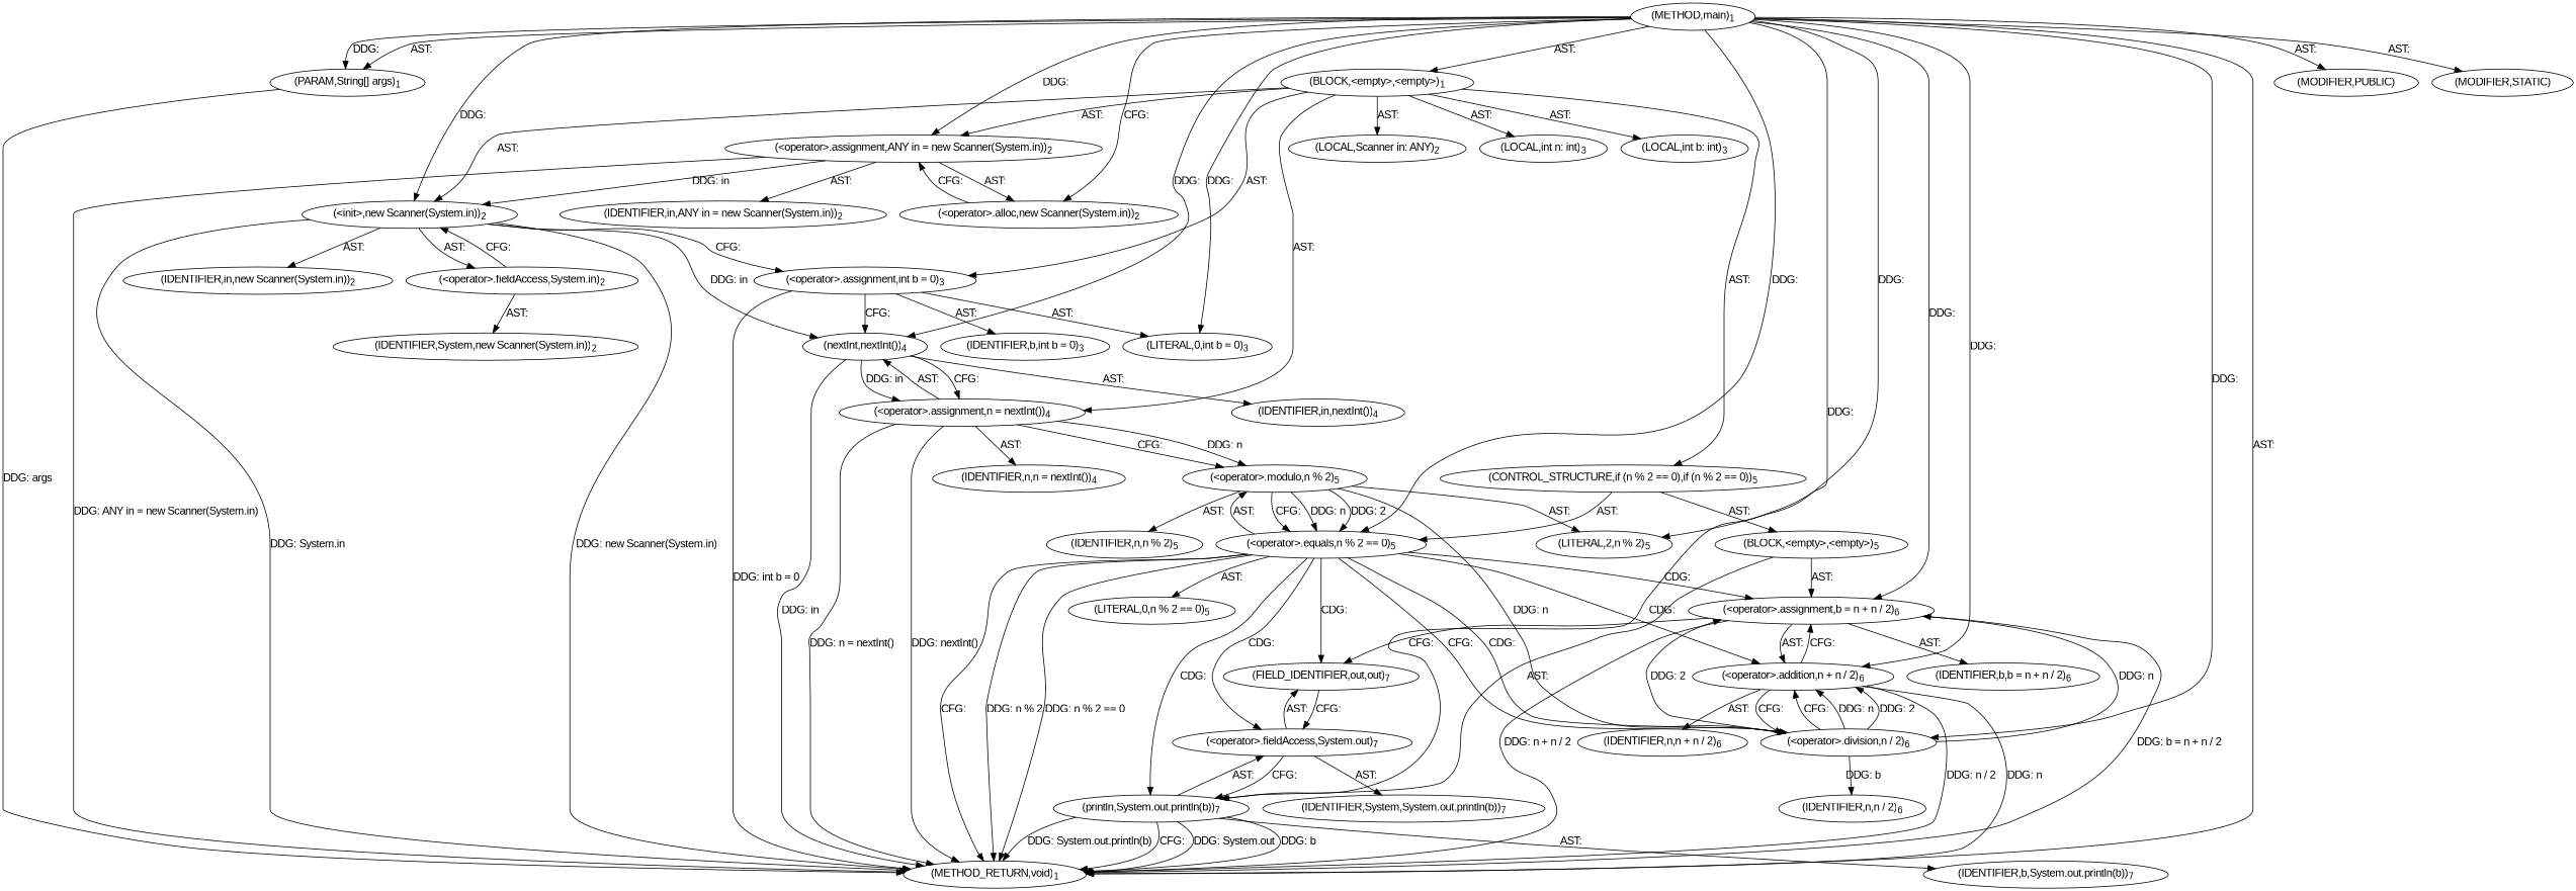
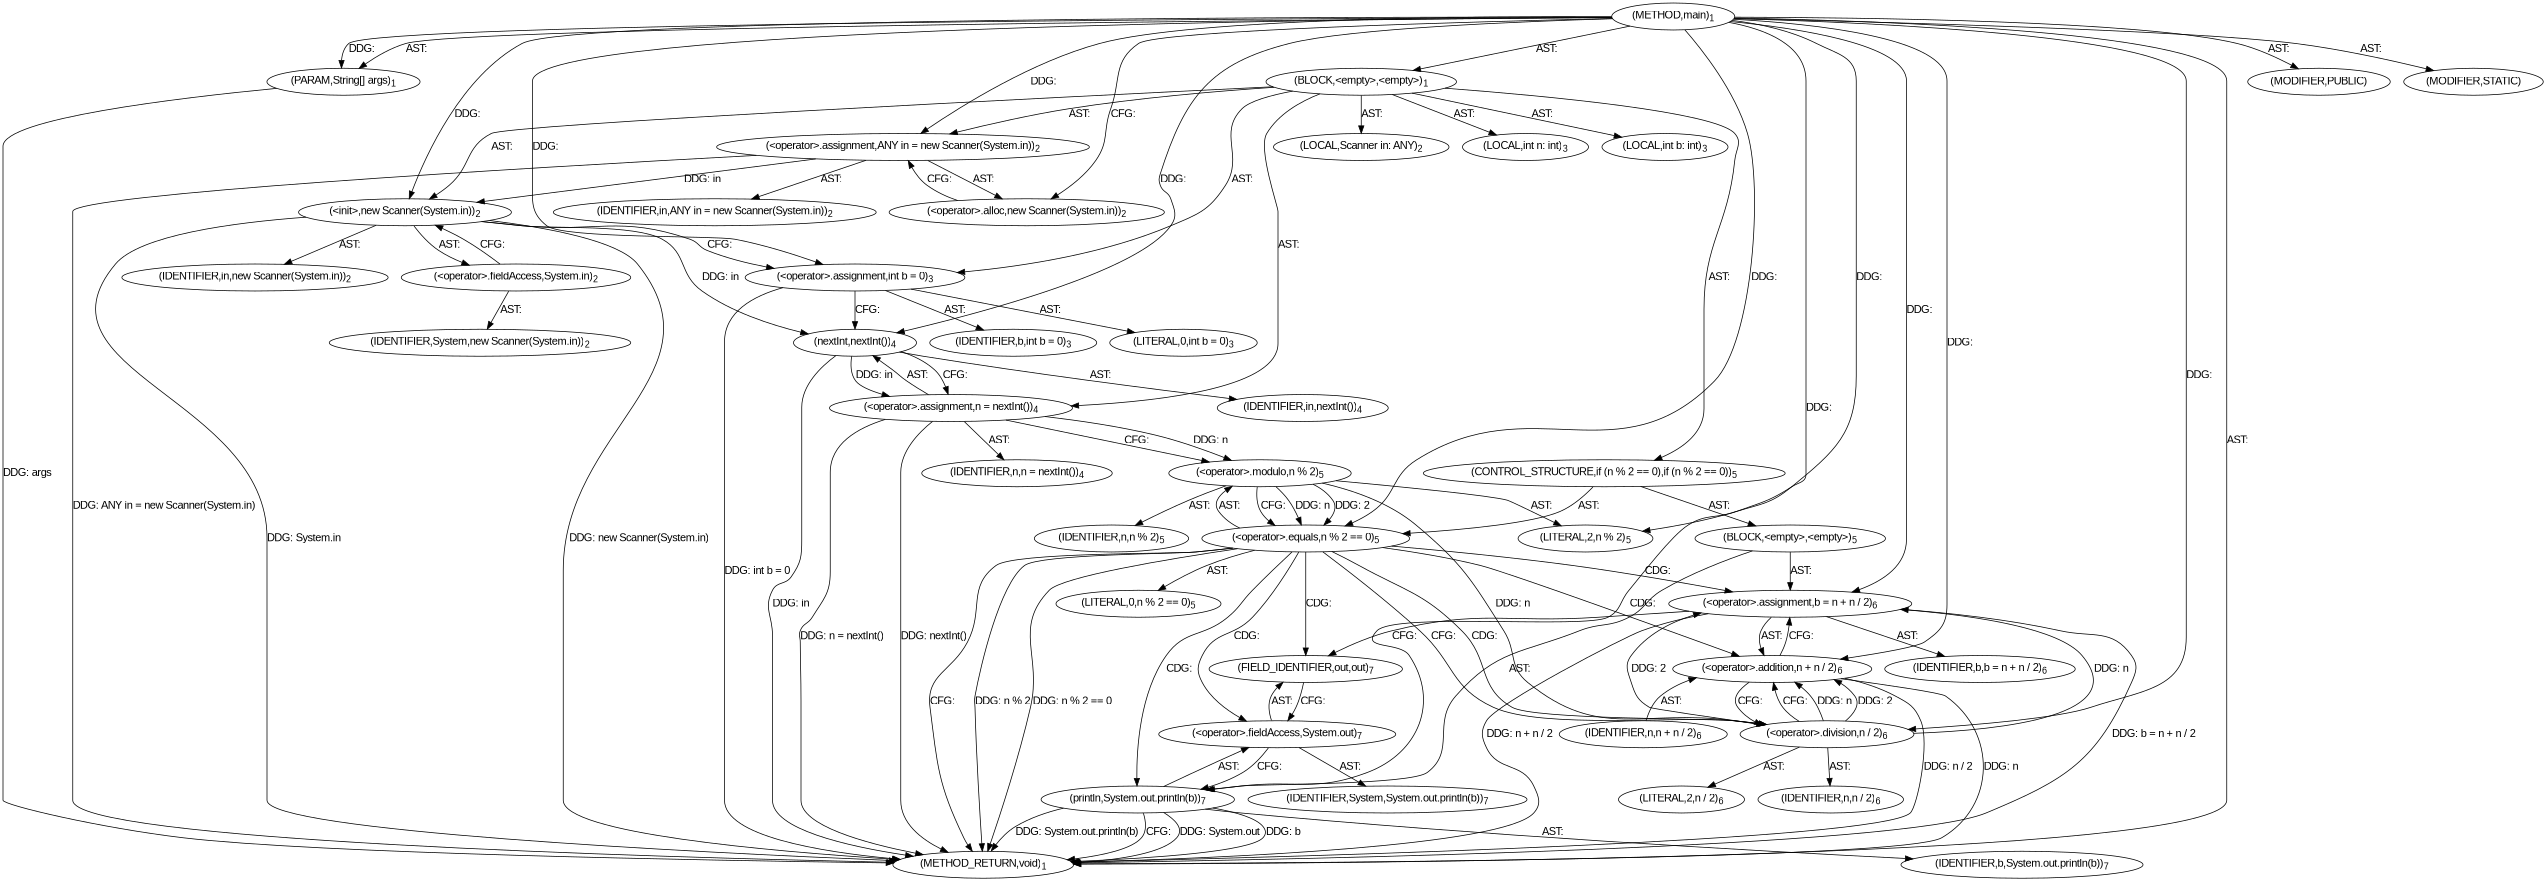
  digraph {
    fontname="Liberation Sans"
    node [fontname="Liberation Sans"]
    edge [fontname="Liberation Sans"]
    n1 [label=<(METHOD,main)<SUB>1</SUB>>]
    n2 [label=<(PARAM,String[] args)<SUB>1</SUB>>]
    n3 [label=<(BLOCK,&lt;empty&gt;,&lt;empty&gt;)<SUB>1</SUB>>]
    n4 [label=<(&lt;operator&gt;.assignment,ANY in = new Scanner(System.in))<SUB>2</SUB>>]
    n5 [label=<(&lt;operator&gt;.alloc,new Scanner(System.in))<SUB>2</SUB>>]
    n6 [label=<(&lt;init&gt;,new Scanner(System.in))<SUB>2</SUB>>]
    n7 [label=<(&lt;operator&gt;.assignment,int b = 0)<SUB>3</SUB>>]
    n8 [label=<(nextInt,nextInt())<SUB>4</SUB>>]
    n9 [label=<(&lt;operator&gt;.equals,n % 2 == 0)<SUB>5</SUB>>]
    n10 [label=<(&lt;operator&gt;.assignment,b = n + n / 2)<SUB>6</SUB>>]
    n11 [label=<(&lt;operator&gt;.addition,n + n / 2)<SUB>6</SUB>>]
    n12 [label=<(&lt;operator&gt;.division,n / 2)<SUB>6</SUB>>]
    n13 [label=<(println,System.out.println(b))<SUB>7</SUB>>]
    n14 [label=<(MODIFIER,PUBLIC)>]
    n15 [label=<(MODIFIER,STATIC)>]
    n16 [label=<(METHOD_RETURN,void)<SUB>1</SUB>>]
    n17 [label=<(LITERAL,2,n % 2)<SUB>5</SUB>>]
    n18 [label=<(LOCAL,Scanner in: ANY)<SUB>2</SUB>>]
    n19 [label=<(LOCAL,int n: int)<SUB>3</SUB>>]
    n20 [label=<(LOCAL,int b: int)<SUB>3</SUB>>]
    n21 [label=<(&lt;operator&gt;.assignment,n = nextInt())<SUB>4</SUB>>]
    n22 [label=<(CONTROL_STRUCTURE,if (n % 2 == 0),if (n % 2 == 0))<SUB>5</SUB>>]
    n23 [label=<(IDENTIFIER,in,ANY in = new Scanner(System.in))<SUB>2</SUB>>]
    n24 [label=<(IDENTIFIER,in,new Scanner(System.in))<SUB>2</SUB>>]
    n25 [label=<(&lt;operator&gt;.fieldAccess,System.in)<SUB>2</SUB>>]
    n26 [label=<(IDENTIFIER,b,int b = 0)<SUB>3</SUB>>]
    n27 [label=<(LITERAL,0,int b = 0)<SUB>3</SUB>>]
    n28 [label=<(IDENTIFIER,in,nextInt())<SUB>4</SUB>>]
    n29 [label=<(&lt;operator&gt;.modulo,n % 2)<SUB>5</SUB>>]
    n30 [label=<(LITERAL,0,n % 2 == 0)<SUB>5</SUB>>]
    n31 [label=<(&lt;operator&gt;.fieldAccess,System.out)<SUB>7</SUB>>]
    n32 [label=<(FIELD_IDENTIFIER,out,out)<SUB>7</SUB>>]
    n33 [label=<(IDENTIFIER,n,n % 2)<SUB>5</SUB>>]
    n34 [label=<(IDENTIFIER,b,b = n + n / 2)<SUB>6</SUB>>]
    n35 [label=<(IDENTIFIER,n,n + n / 2)<SUB>6</SUB>>]
    n36 [label=<(IDENTIFIER,n,n / 2)<SUB>6</SUB>>]
+   n37 [label=<(LITERAL,2,n / 2)<SUB>6</SUB>>]
    n38 [label=<(IDENTIFIER,b,System.out.println(b))<SUB>7</SUB>>]
    n39 [label=<(IDENTIFIER,n,n = nextInt())<SUB>4</SUB>>]
    n40 [label=<(BLOCK,&lt;empty&gt;,&lt;empty&gt;)<SUB>5</SUB>>]
    n41 [label=<(IDENTIFIER,System,new Scanner(System.in))<SUB>2</SUB>>]
    n42 [label=<(IDENTIFIER,System,System.out.println(b))<SUB>7</SUB>>]
    n1 -> n2 [label="AST: "]
    n1 -> n2 [label="DDG: "]
    n1 -> n3 [label="AST: "]
    n1 -> n4 [label="DDG: "]
    n1 -> n5 [label="CFG: "]
    n1 -> n6 [label="DDG: "]
-   n1 -> n27 [label="DDG: "]
+   n1 -> n7 [label="DDG: "]
    n1 -> n8 [label="DDG: "]
    n1 -> n9 [label="DDG: "]
    n1 -> n10 [label="DDG: "]
    n1 -> n11 [label="DDG: "]
    n1 -> n12 [label="DDG: "]
    n1 -> n13 [label="DDG: "]
    n1 -> n14 [label="AST: "]
    n1 -> n15 [label="AST: "]
    n1 -> n16 [label="AST: "]
    n1 -> n17 [label="DDG: "]
    n2 -> n16 [label="DDG: args"]
    n3 -> n4 [label="AST: "]
    n3 -> n6 [label="AST: "]
    n3 -> n7 [label="AST: "]
    n3 -> n18 [label="AST: "]
    n3 -> n19 [label="AST: "]
    n3 -> n20 [label="AST: "]
    n3 -> n21 [label="AST: "]
    n3 -> n22 [label="AST: "]
    n4 -> n5 [label="AST: "]
    n4 -> n6 [label="DDG: in"]
    n4 -> n16 [label="DDG: ANY in = new Scanner(System.in)"]
    n4 -> n23 [label="AST: "]
    n5 -> n4 [label="CFG: "]
    n6 -> n7 [label="CFG: "]
    n6 -> n8 [label="DDG: in"]
    n6 -> n16 [label="DDG: System.in"]
    n6 -> n16 [label="DDG: new Scanner(System.in)"]
    n6 -> n24 [label="AST: "]
    n6 -> n25 [label="AST: "]
    n7 -> n8 [label="CFG: "]
    n7 -> n16 [label="DDG: int b = 0"]
    n7 -> n26 [label="AST: "]
    n7 -> n27 [label="AST: "]
    n8 -> n16 [label="DDG: in"]
    n8 -> n21 [label="CFG: "]
    n8 -> n21 [label="DDG: in"]
    n8 -> n28 [label="AST: "]
    n9 -> n10 [label="CDG: "]
    n9 -> n11 [label="CDG: "]
    n9 -> n12 [label="CFG: "]
    n9 -> n12 [label="CDG: "]
    n9 -> n13 [label="CDG: "]
    n9 -> n16 [label="CFG: "]
    n9 -> n16 [label="DDG: n % 2"]
    n9 -> n16 [label="DDG: n % 2 == 0"]
    n9 -> n29 [label="AST: "]
    n9 -> n30 [label="AST: "]
    n9 -> n31 [label="CDG: "]
    n9 -> n32 [label="CDG: "]
    n10 -> n11 [label="AST: "]
    n10 -> n16 [label="DDG: n + n / 2"]
    n10 -> n16 [label="DDG: b = n + n / 2"]
    n10 -> n32 [label="CFG: "]
    n10 -> n34 [label="AST: "]
    n11 -> n10 [label="CFG: "]
    n11 -> n12 [label="CFG: "]
    n11 -> n16 [label="DDG: n"]
    n11 -> n16 [label="DDG: n / 2"]
-   n11 -> n35 [label="AST: "]
+   n35 -> n11 [label="AST: "]
    n12 -> n10 [label="DDG: n"]
    n12 -> n10 [label="DDG: 2"]
    n12 -> n11 [label="CFG: "]
    n12 -> n11 [label="DDG: n"]
    n12 -> n11 [label="DDG: 2"]
-   n12 -> n36 [label="DDG: b"]
+   n12 -> n36 [label="AST: "]
+   n12 -> n37 [label="AST: "]
    n13 -> n16 [label="CFG: "]
    n13 -> n16 [label="DDG: System.out"]
    n13 -> n16 [label="DDG: b"]
    n13 -> n16 [label="DDG: System.out.println(b)"]
    n13 -> n31 [label="AST: "]
    n13 -> n38 [label="AST: "]
    n21 -> n8 [label="AST: "]
    n21 -> n16 [label="DDG: nextInt()"]
    n21 -> n16 [label="DDG: n = nextInt()"]
    n21 -> n29 [label="CFG: "]
    n21 -> n29 [label="DDG: n"]
    n21 -> n39 [label="AST: "]
    n22 -> n9 [label="AST: "]
    n22 -> n40 [label="AST: "]
    n25 -> n6 [label="CFG: "]
    n25 -> n41 [label="AST: "]
    n29 -> n9 [label="CFG: "]
    n29 -> n9 [label="DDG: n"]
    n29 -> n9 [label="DDG: 2"]
    n29 -> n12 [label="DDG: n"]
    n29 -> n17 [label="AST: "]
    n29 -> n33 [label="AST: "]
    n31 -> n13 [label="CFG: "]
    n31 -> n32 [label="AST: "]
    n31 -> n42 [label="AST: "]
    n32 -> n31 [label="CFG: "]
    n40 -> n10 [label="AST: "]
    n40 -> n13 [label="AST: "]
  }
